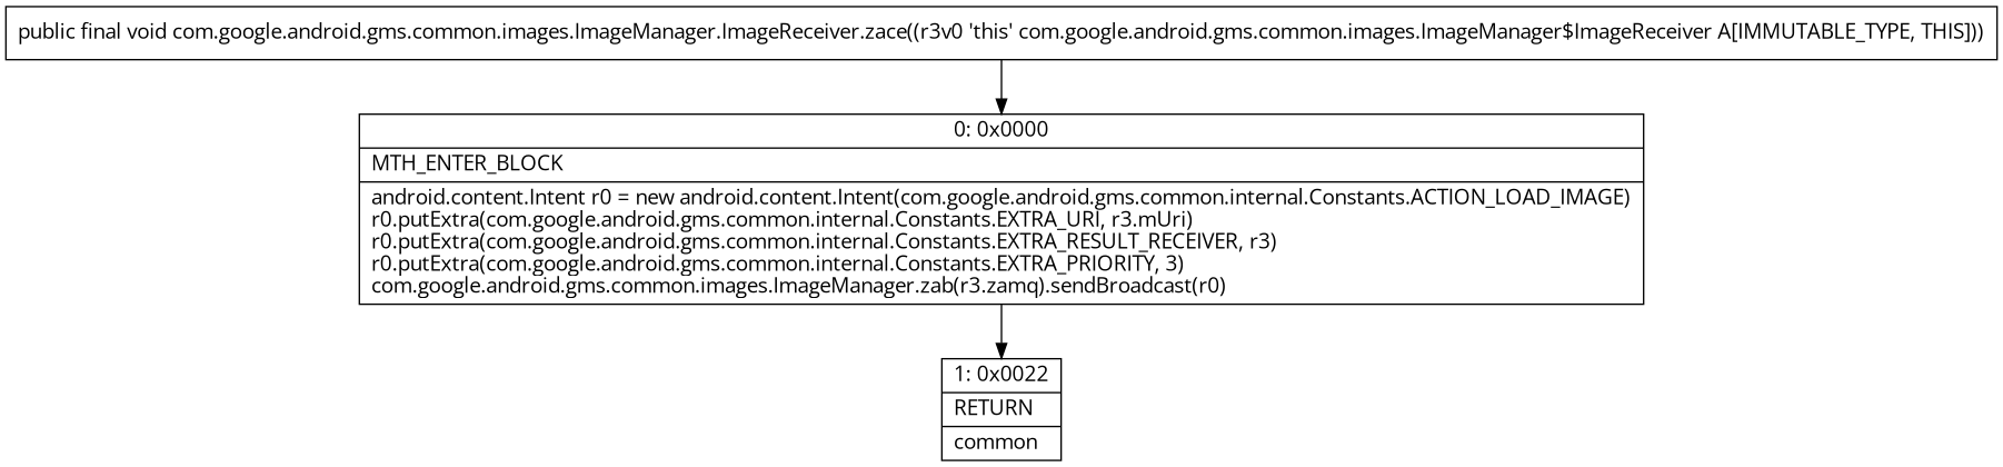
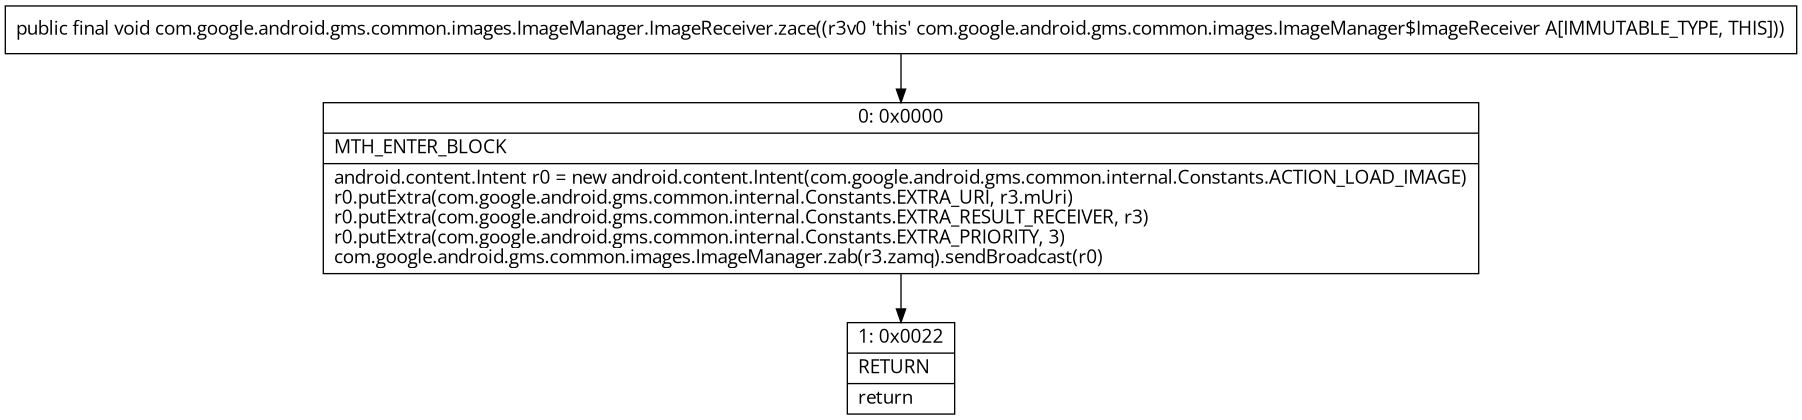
  digraph {
    fontname="Open Sans"
    node [shape=record fontname="Open Sans"]
    edge [fontname="Open Sans"]
    n1 [label="{0\:\ 0x0000|MTH_ENTER_BLOCK\l|android.content.Intent r0 = new android.content.Intent(com.google.android.gms.common.internal.Constants.ACTION_LOAD_IMAGE)\lr0.putExtra(com.google.android.gms.common.internal.Constants.EXTRA_URI, r3.mUri)\lr0.putExtra(com.google.android.gms.common.internal.Constants.EXTRA_RESULT_RECEIVER, r3)\lr0.putExtra(com.google.android.gms.common.internal.Constants.EXTRA_PRIORITY, 3)\lcom.google.android.gms.common.images.ImageManager.zab(r3.zamq).sendBroadcast(r0)\l}"]
-   n2 [label="{1\:\ 0x0022|RETURN\l|common\l}"]
+   n2 [label="{1\:\ 0x0022|RETURN\l|return\l}"]
    n3 [label="{public final void com.google.android.gms.common.images.ImageManager.ImageReceiver.zace((r3v0 'this' com.google.android.gms.common.images.ImageManager$ImageReceiver A[IMMUTABLE_TYPE, THIS])) }"]
    n1 -> n2
    n3 -> n1
  }
